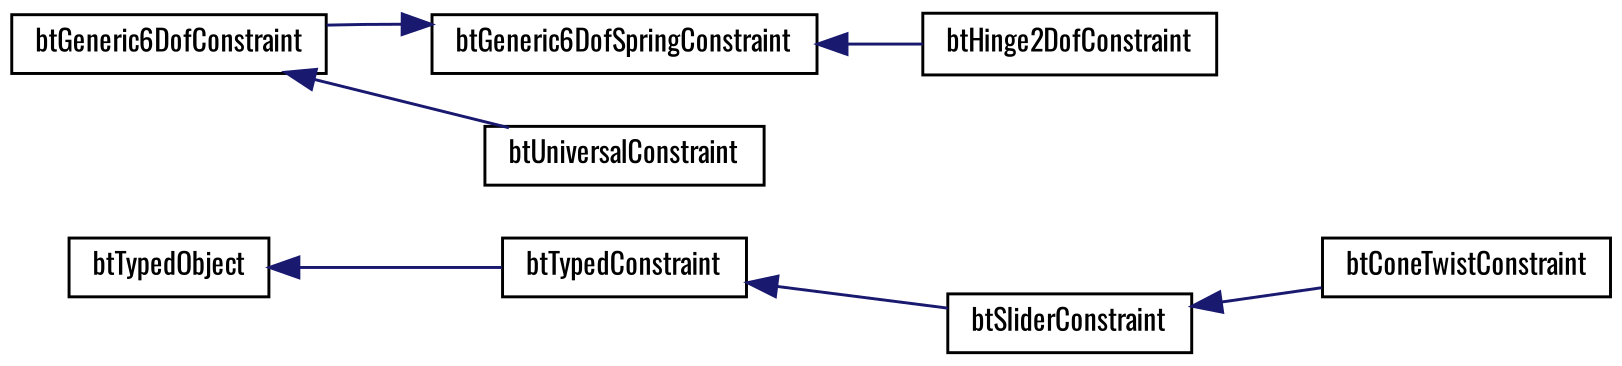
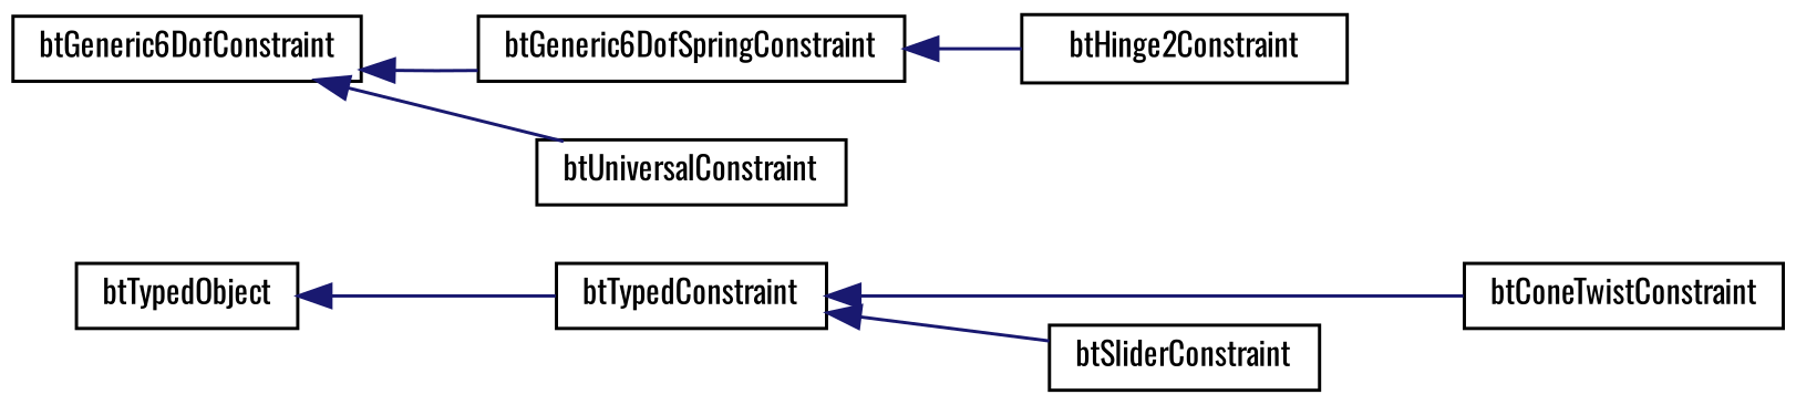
  digraph {
    fontname=Oswald
    rankdir=LR
    node [color=black fillcolor=white fontname=Oswald fontsize=10 shape=record style=filled]
    edge [color=midnightblue dir=back fontname=Oswald fontsize=10 labelfontname=Helvetica labelfontsize=10 style=solid]
    n1 [height=0.2 label=btTypedObject width=0.4]
    n2 [height=0.2 label=btTypedConstraint width=0.4]
    n3 [height=0.2 label=btConeTwistConstraint width=0.4]
    n4 [height=0.2 label=btSliderConstraint width=0.4]
    n5 [height=0.2 label=btGeneric6DofConstraint width=0.4]
    n6 [height=0.2 label=btGeneric6DofSpringConstraint width=0.4]
    n7 [height=0.2 label=btUniversalConstraint width=0.4]
-   n8 [height=0.2 label=btHinge2DofConstraint width=0.4]
+   n8 [height=0.2 label=btHinge2Constraint width=0.4]
    n1 -> n2
-   n4 -> n3
+   n2 -> n3
    n2 -> n4
-   n6 -> n5
+   n5 -> n6
    n5 -> n7
    n6 -> n8
  }
